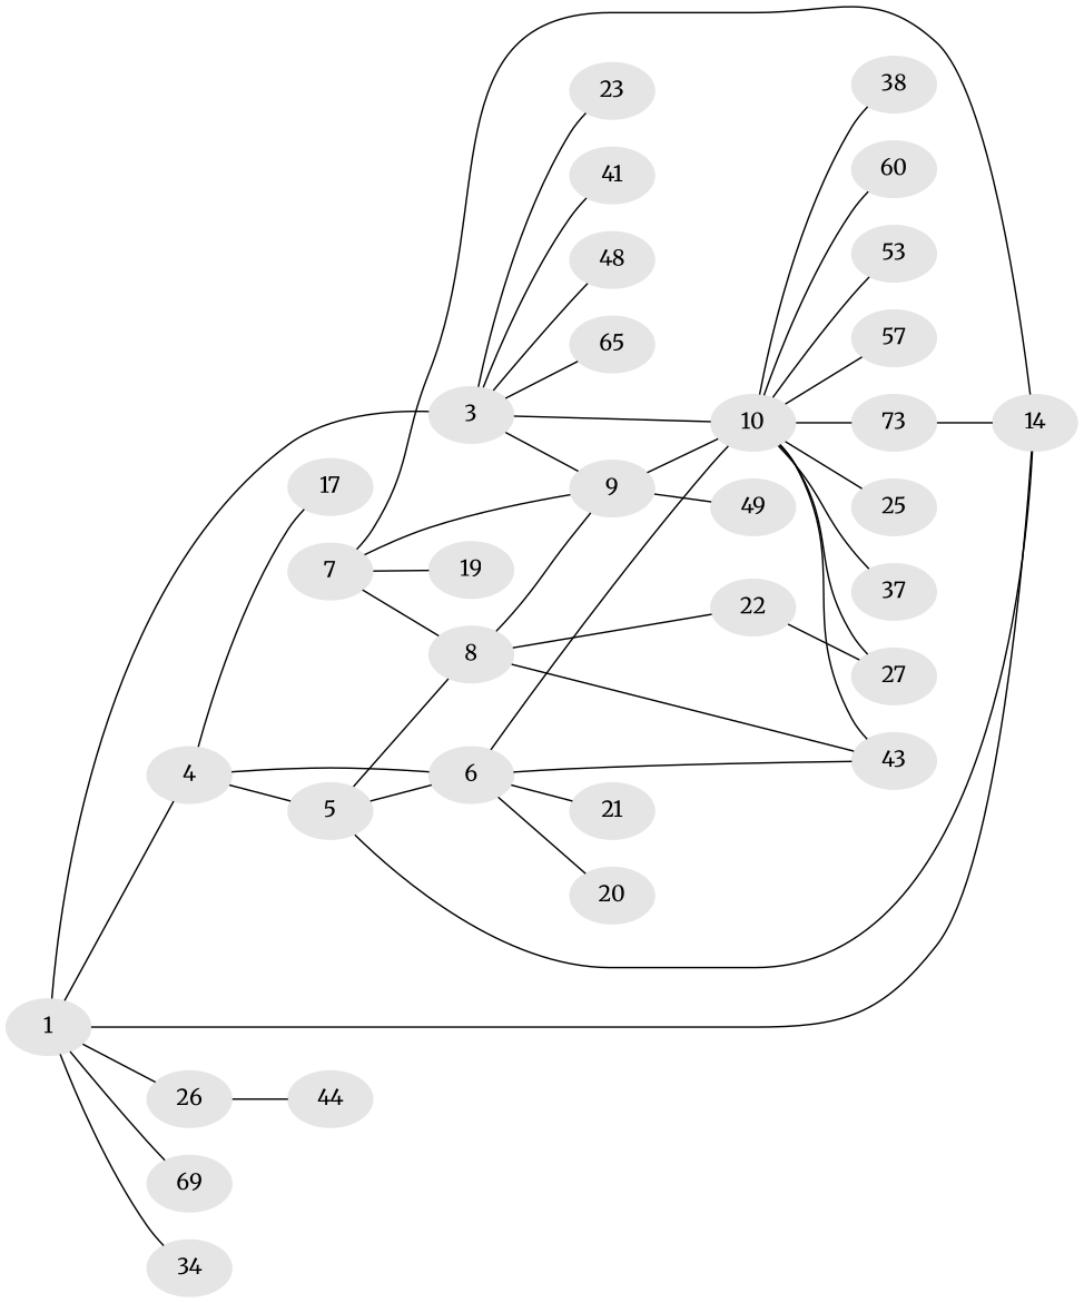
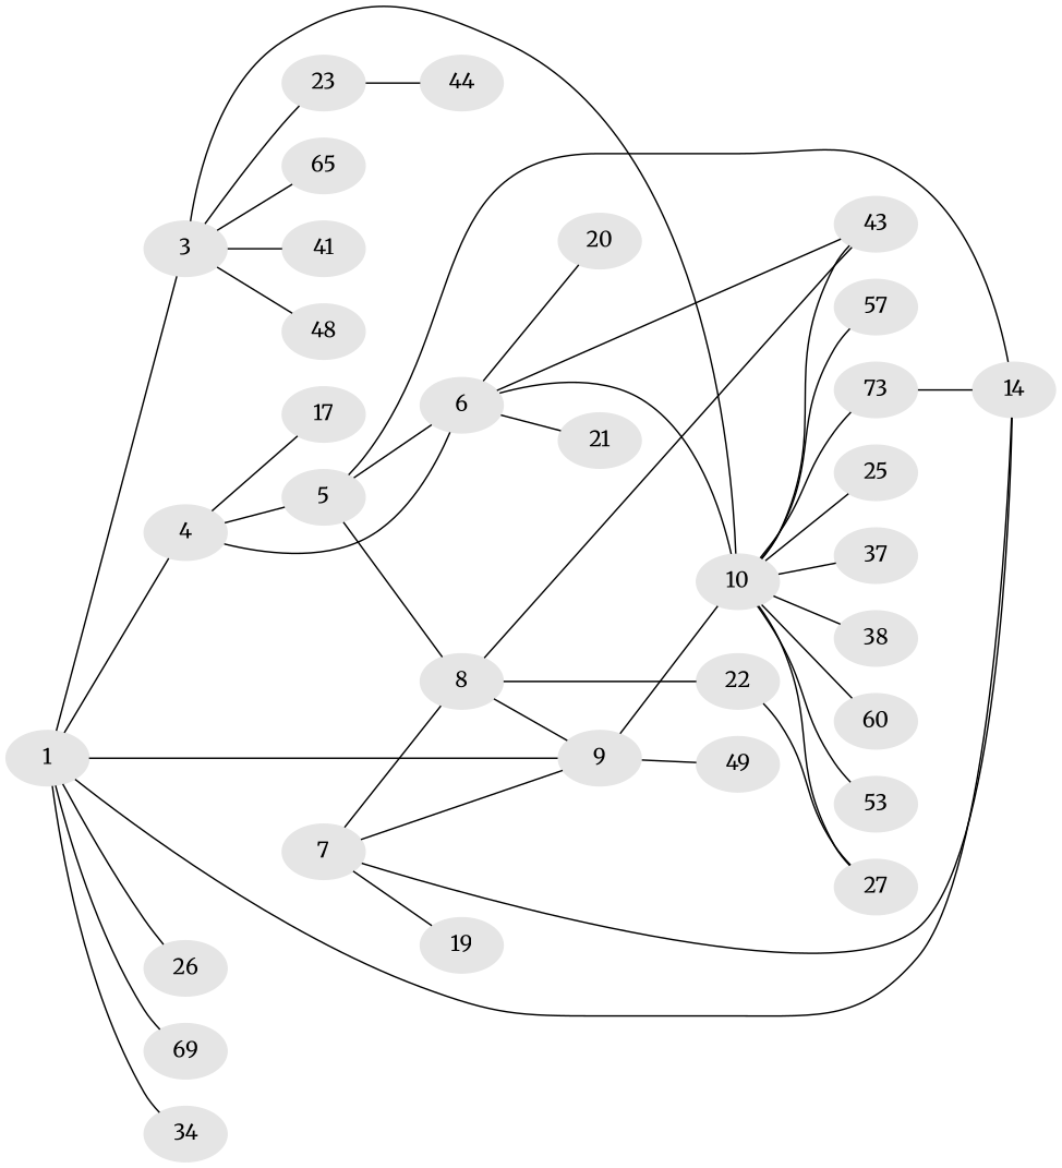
  graph {
    fontname=Merriweather
    rankdir=LR
    node [color=gray90 fontname=Merriweather style=filled]
    edge [fontname=Merriweather]
    1 [super="+2"]
    3 [super="+28"]
    4 [super="+46"]
    9 [super="+36+40"]
    14
    26
    n7 [label=69 super="+39+62+45"]
    34
    10 [super="+42+12+32+11"]
    23 [super="+24"]
    41
    48
    65
    5
    6
    17
    49
    44
    43 [super="+55"]
    n20 [label=73 super="+15"]
    25 [super="+31"]
    27 [super="+33+51"]
    37
    38
    n25 [label=60]
    53
    57
    8
    20 [super="+30"]
    21
    22
    7 [super="+18+61+67"]
    19
    1 -- 3 [weight=2]
    1 -- 4
-   3 -- 9 [weight=2]
+   1 -- 9 [weight=2]
    1 -- 14
    1 -- 26
    1 -- n7
    1 -- 34
    3 -- 10
    3 -- 23
    3 -- 41
    3 -- 48
    3 -- 65
    4 -- 5
    4 -- 6
    4 -- 17
    9 -- 10
    9 -- 49
-   26 -- 44
+   23 -- 44
    10 -- 43
    10 -- n20
    10 -- 25
    10 -- 27
    10 -- 37
    10 -- 38
    10 -- n25
    10 -- 53
    10 -- 57
    5 -- 14
    5 -- 6
    5 -- 8
    6 -- 10
    6 -- 43
    6 -- 20
    6 -- 21
    n20 -- 14 [weight=2]
    8 -- 9
    8 -- 43
    8 -- 22
    22 -- 27
    7 -- 9
    7 -- 14
    7 -- 8
    7 -- 19
  }
